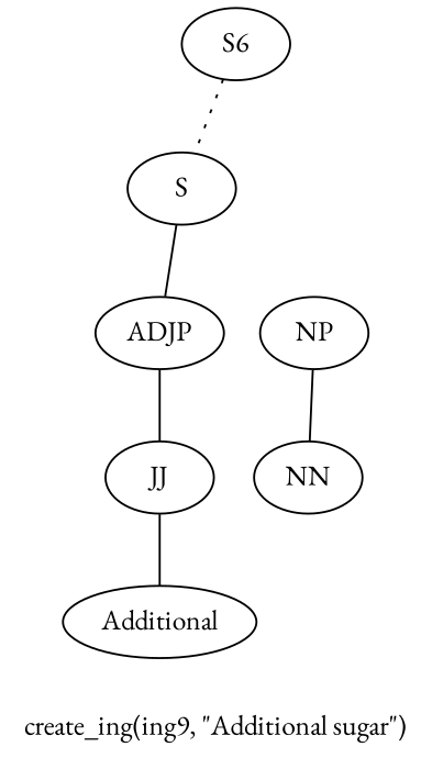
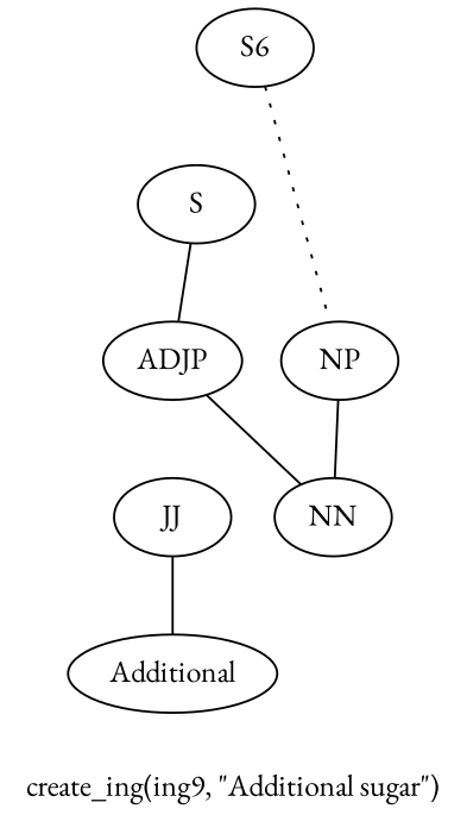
  graph {
    fontname="EB Garamond"
    label="create_ing(ing9, \"Additional sugar\")"
    node [fontname="EB Garamond"]
    edge [fontname="EB Garamond" style=solid]
    n1 [label=S6]
    n2 [label=S]
    n3 [label=ADJP]
    n4 [label=JJ]
    n5 [label=Additional]
    n6 [label=NP]
    n7 [label=NN]
-   n1 -- n2 [style=dotted]
+   n1 -- n6 [style=dotted]
    n2 -- n3
-   n3 -- n4
+   n3 -- n7
    n4 -- n5
    n6 -- n7
  }
